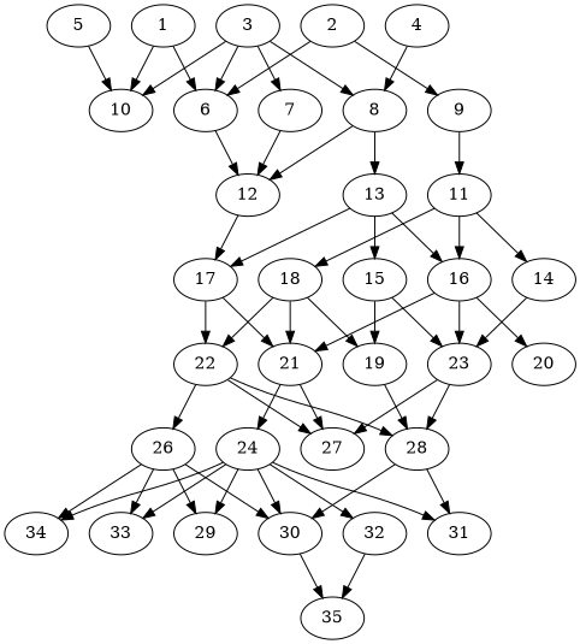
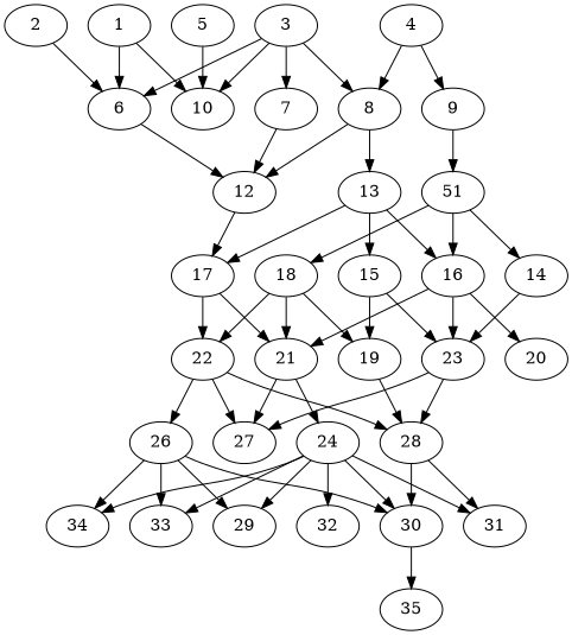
  digraph {
    node [alpha=0.03]
    1 [alpha=0.09 expect_size=23896384203676832]
    6 [alpha=0.00 expect_size=12475203864676744]
    10 [alpha=0.04 expect_size=44496857618972672000]
    12 [alpha=0.20 expect_size=3800660441715907]
    17 [alpha=0.12 expect_size=325649759362613248000]
    2 [alpha=0.06 expect_size=28130744339378733056]
    9 [alpha=0.11 expect_size=14235681813892774]
-   11 [alpha=0.05 expect_size=2229420528017478912]
+   11 [alpha=0.05 expect_size=2229420528017478912 label=51]
    16 [alpha=0.07 expect_size=2145125987891033344]
    14 [expect_size=234929996660218003456]
    18 [alpha=0.07 expect_size=493176874156773343232]
    3 [alpha=0.02 expect_size=1811587334441856]
    7 [alpha=0.06 expect_size=37887450855345816]
    8 [alpha=0.20 expect_size=719433275560706]
    13 [alpha=0.10 expect_size=68013025768362160]
    15 [expect_size=3072490117233797120]
    4 [alpha=0.04 expect_size=392316012562430464]
    5 [alpha=0.09 expect_size=29295618101934032]
    21 [alpha=0.09 expect_size=51675048474587944]
    22 [alpha=0.10 expect_size=14533744134453000]
    23 [alpha=0.07 expect_size=146859210339367264]
    20 [alpha=0.08 expect_size=4160350563442510]
    19 [alpha=0.18 expect_size=7569240347457671]
    28 [alpha=0.00 expect_size=2018260706125978533888]
    27 [expect_size=1655286381423365632]
    24 [expect_size=1033299639125386723328]
    26 [alpha=0.19 expect_size=170903285407546343424]
    30 [alpha=0.08 expect_size=11492869034078808]
    31 [alpha=0.18 expect_size=60644275561900802048]
    33 [alpha=0.08 expect_size=2037678438461800]
    29 [alpha=0.14 expect_size=33213094238879744000]
    32 [alpha=0.19 expect_size=18057808213491088]
    34 [alpha=0.04 expect_size=126453771246489632]
    35 [alpha=0.15 expect_size=831869647484851840]
    1 -> 6
    1 -> 10
    6 -> 12
    12 -> 17
    17 -> 21
    17 -> 22
    2 -> 6
-   2 -> 9
+   4 -> 9
    9 -> 11
    11 -> 16
    11 -> 14
    11 -> 18
    16 -> 21
    16 -> 23
    16 -> 20
    14 -> 23
    18 -> 21
    18 -> 22
    18 -> 19
    3 -> 6
    3 -> 10
    3 -> 7
    3 -> 8
    7 -> 12
    8 -> 12
    8 -> 13
    13 -> 17
    13 -> 16
    13 -> 15
    15 -> 23
    15 -> 19
    4 -> 8
    5 -> 10
    21 -> 27
    21 -> 24
    22 -> 28
    22 -> 27
    22 -> 26
    23 -> 28
    23 -> 27
    19 -> 28
    28 -> 30
    28 -> 31
    24 -> 30
    24 -> 31
    24 -> 33
    24 -> 29
    24 -> 32
    24 -> 34
    26 -> 30
    26 -> 33
    26 -> 29
    26 -> 34
    30 -> 35
-   32 -> 35
  }
